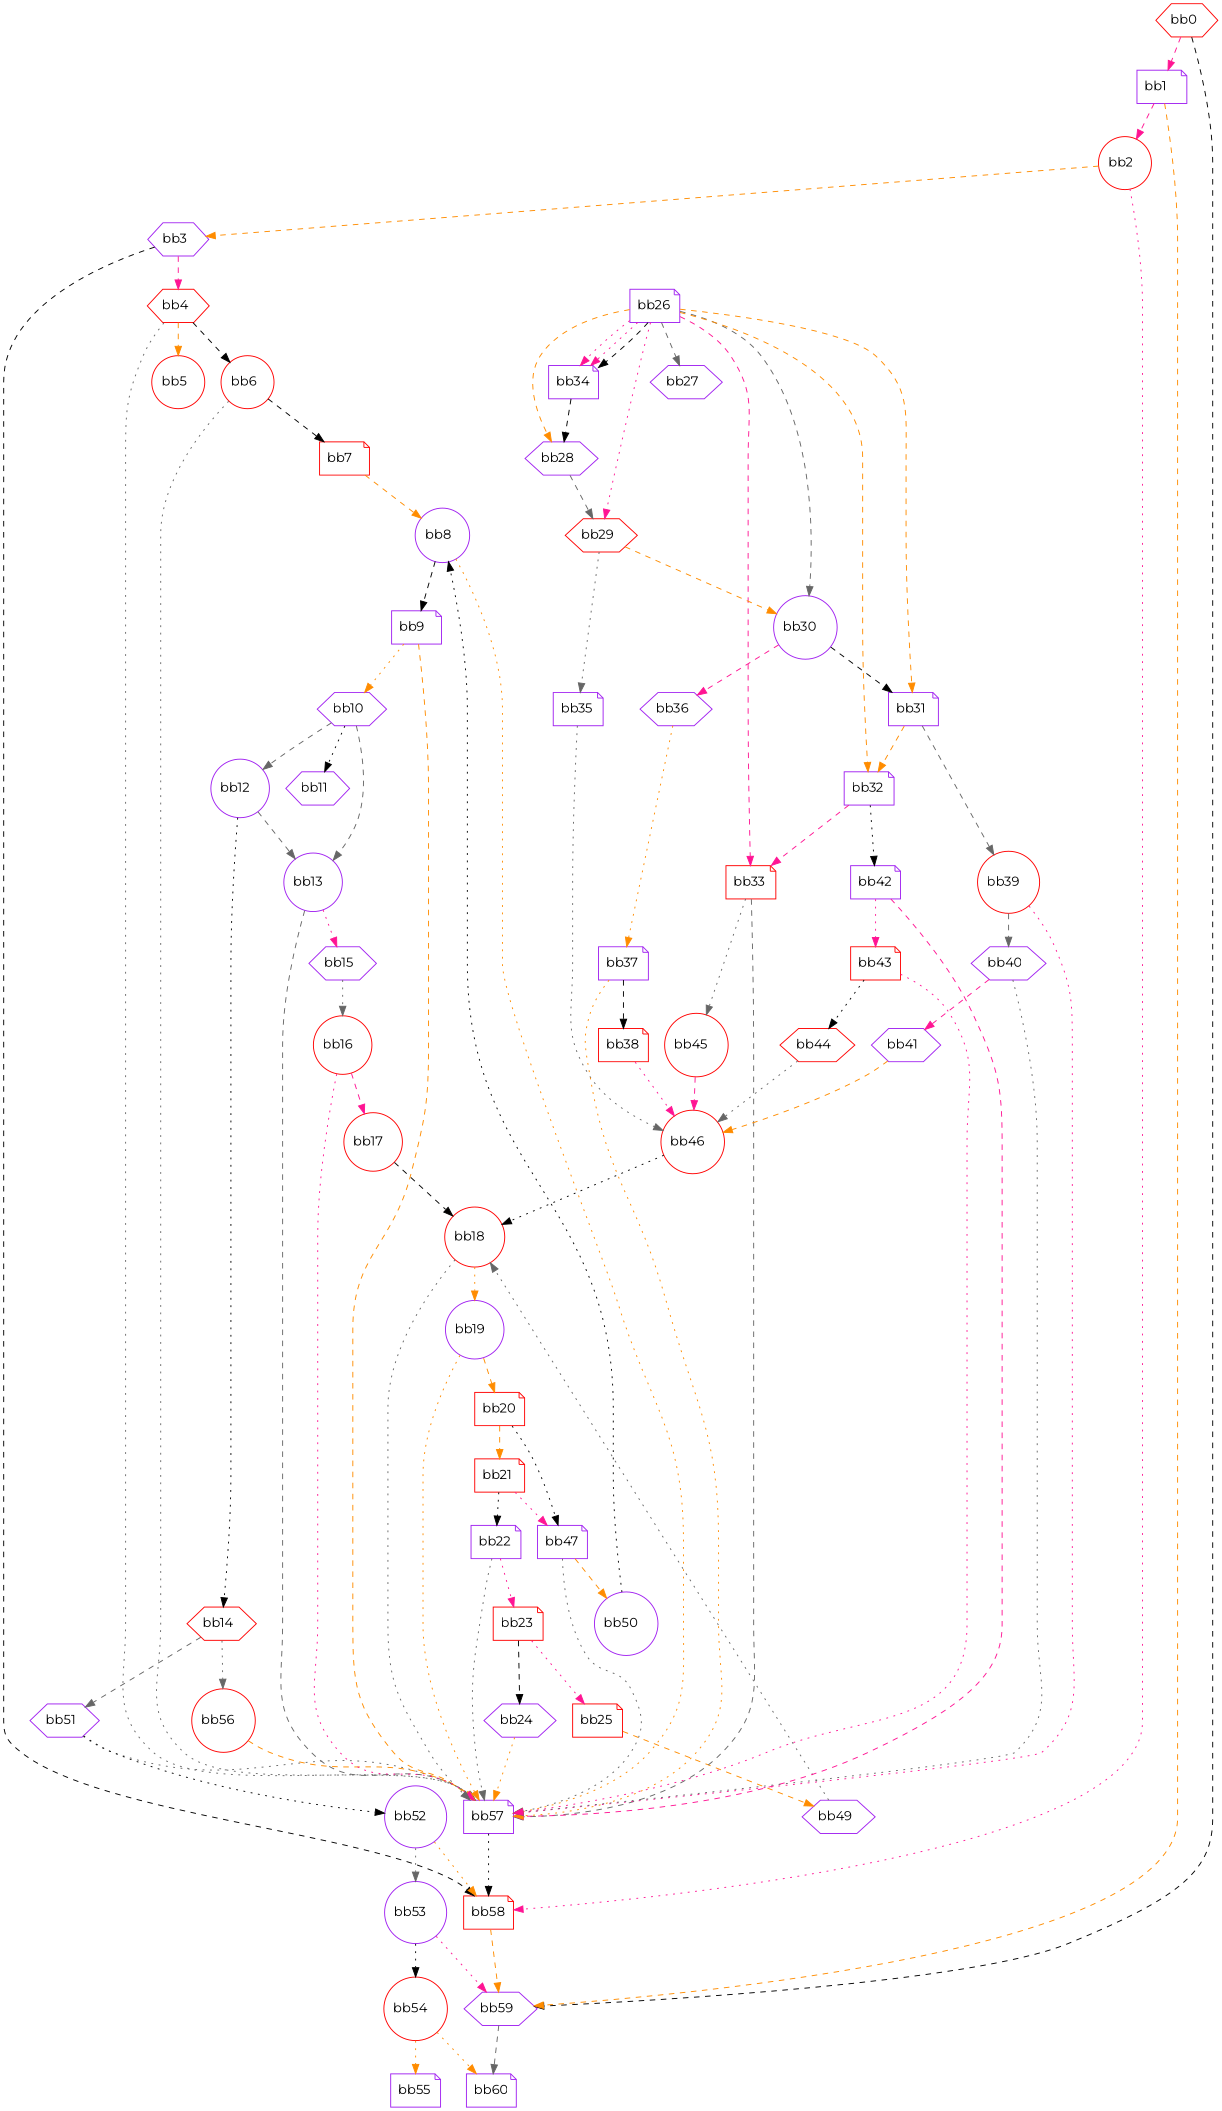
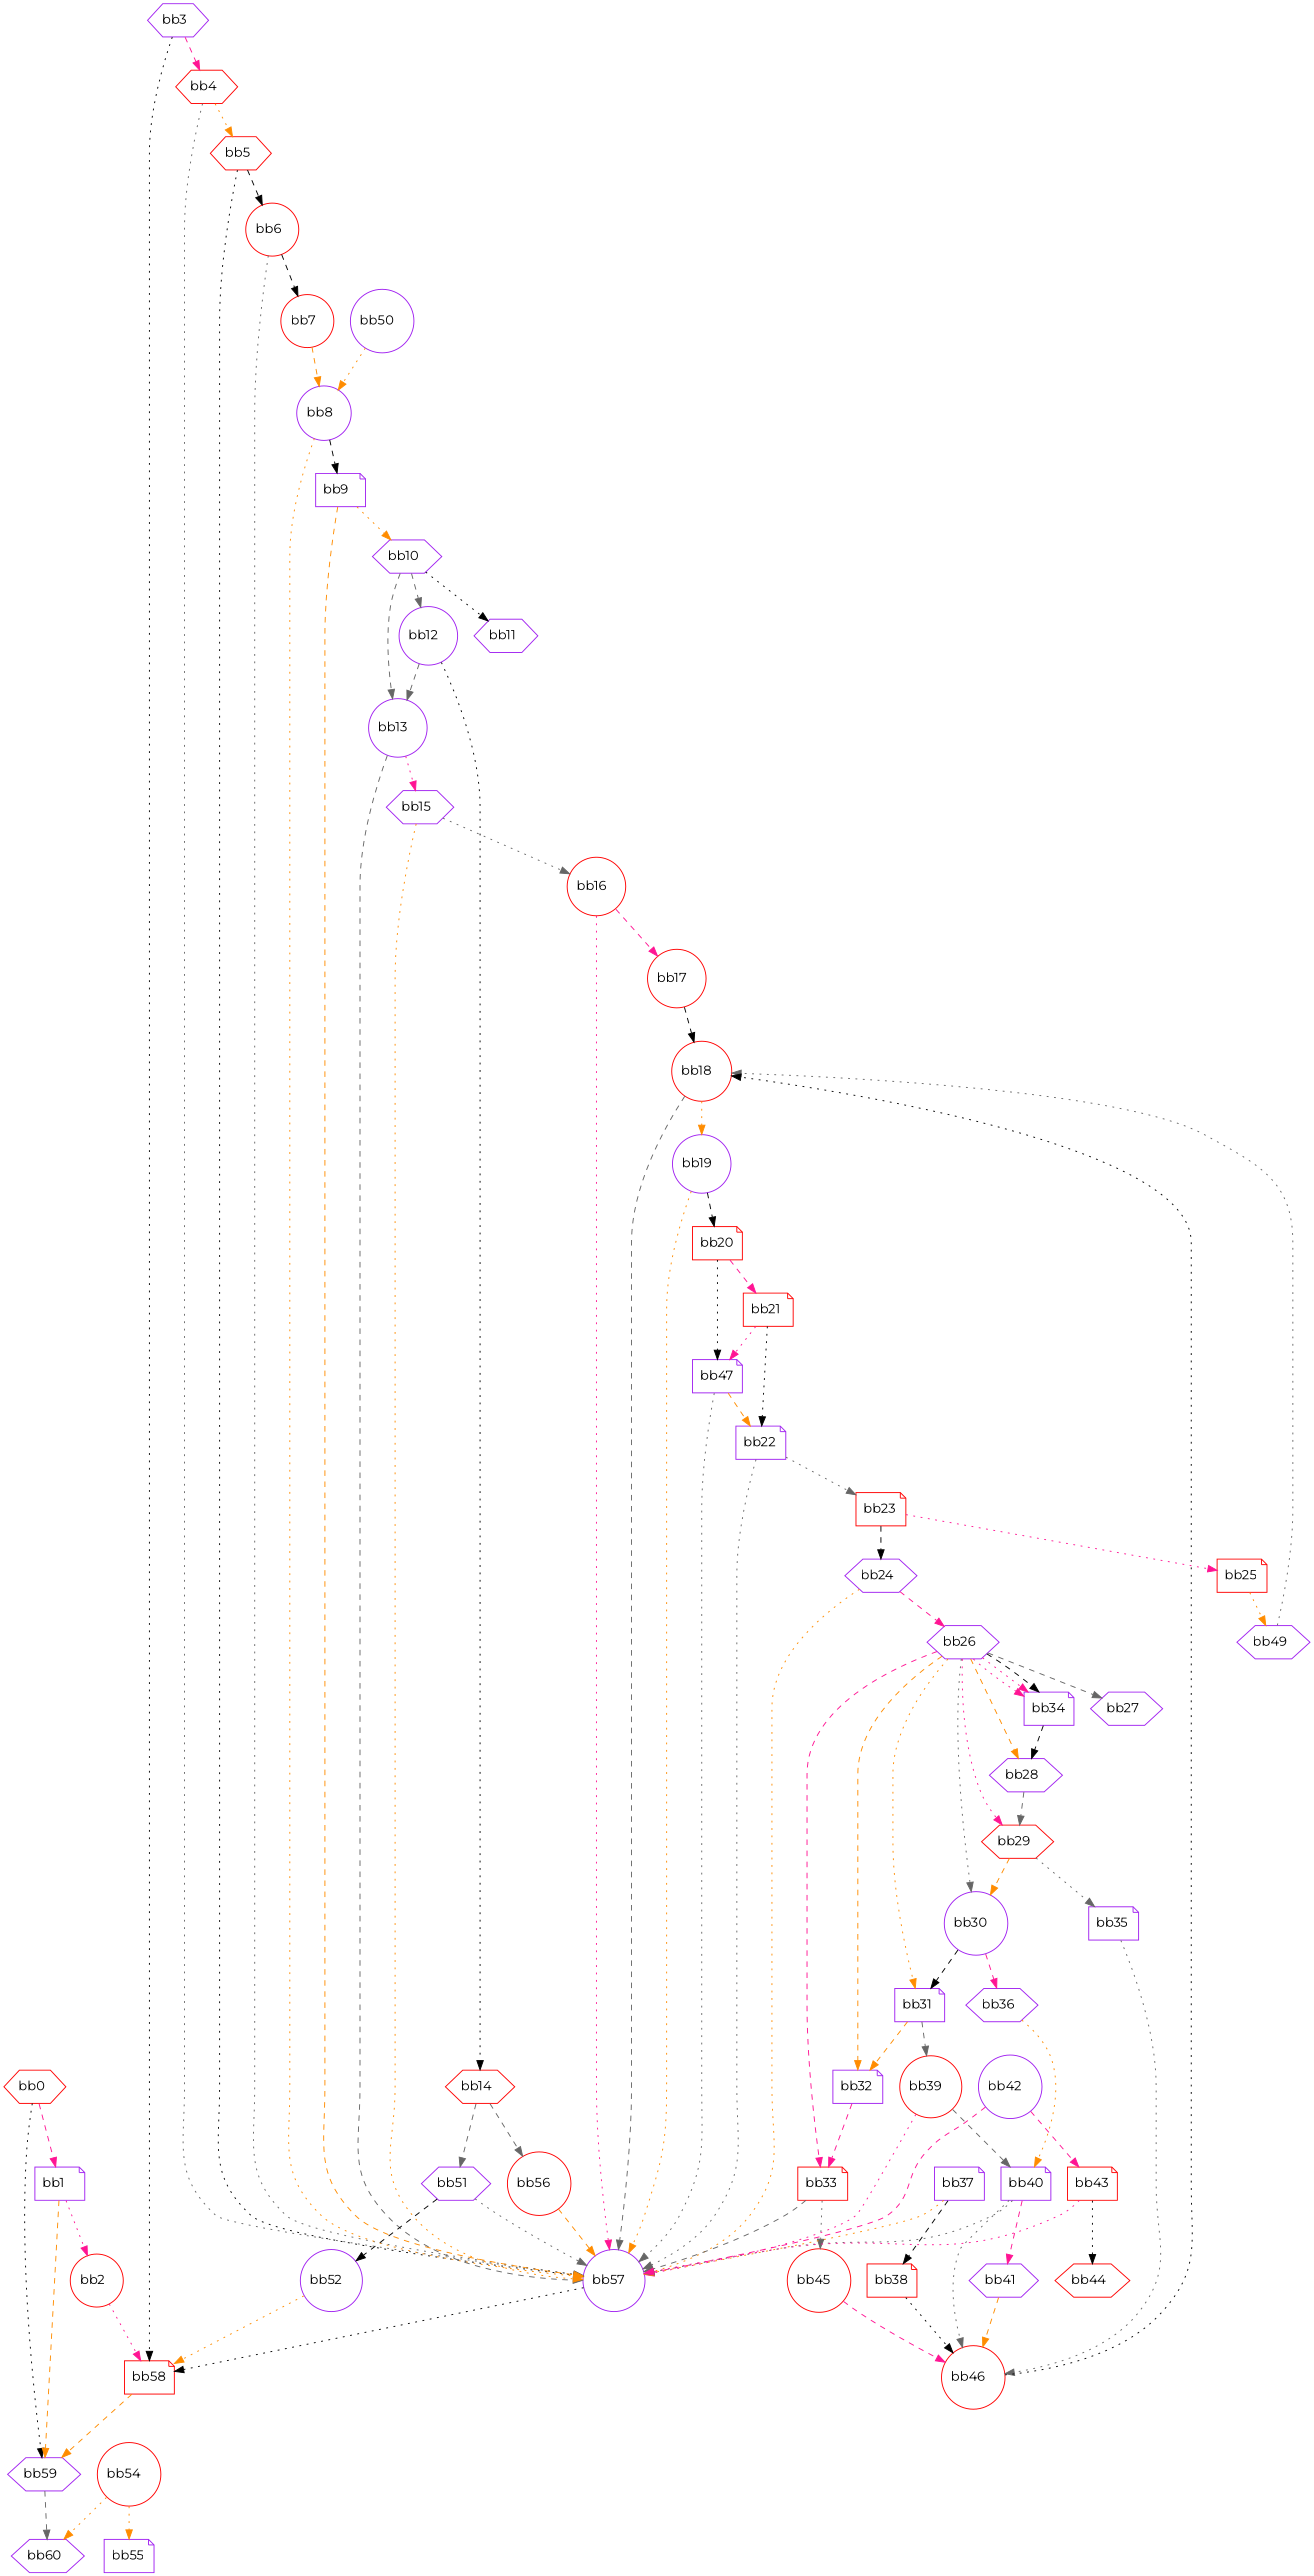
  digraph {
    fontname=Montserrat
    node [color=purple fontname=Montserrat shape=note]
    edge [color=darkorange fontname=Montserrat style=dotted]
    n1 [color=red label="bb0\l" shape=hexagon]
    n2 [label="bb1\l"]
    n3 [label="bb59\l" shape=hexagon]
    n4 [color=red label="bb2\l" shape=circle]
-   n5 [label="bb60\l"]
+   n5 [label="bb60\l" shape=hexagon]
    n6 [label="bb3\l" shape=hexagon]
    n7 [color=red label="bb58\l"]
    n8 [color=red label="bb4\l" shape=hexagon]
-   n9 [color=red label="bb5\l" shape=circle]
-   n10 [label="bb57\l"]
+   n9 [color=red label="bb5\l" shape=hexagon]
+   n10 [label="bb57\l" shape=circle]
    n11 [color=red label="bb6\l" shape=circle]
-   n12 [color=red label="bb7\l"]
+   n12 [color=red label="bb7\l" shape=circle]
    n13 [label="bb8\l" shape=circle]
    n14 [label="bb9\l"]
    n15 [label="bb10\l" shape=hexagon]
    n16 [label="bb11\l" shape=hexagon]
    n17 [label="bb12\l" shape=circle]
    n18 [label="bb13\l" shape=circle]
    n19 [color=red label="bb14\l" shape=hexagon]
    n20 [label="bb15\l" shape=hexagon]
    n21 [label="bb51\l" shape=hexagon]
    n22 [color=red label="bb56\l" shape=circle]
    n23 [color=red label="bb16\l" shape=circle]
    n24 [label="bb52\l" shape=circle]
    n25 [color=red label="bb17\l" shape=circle]
    n26 [color=red label="bb18\l" shape=circle]
    n27 [label="bb19\l" shape=circle]
    n28 [color=red label="bb20\l"]
    n29 [color=red label="bb21\l"]
    n30 [label="bb47\l"]
    n31 [label="bb22\l"]
    n32 [label="bb50\l" shape=circle]
    n33 [color=red label="bb23\l"]
    n34 [label="bb24\l" shape=hexagon]
    n35 [color=red label="bb25\l"]
-   n36 [label="bb26\l"]
+   n36 [label="bb26\l" shape=hexagon]
    n37 [label="bb49\l" shape=hexagon]
    n38 [label="bb27\l" shape=hexagon]
    n39 [label="bb28\l" shape=hexagon]
    n40 [color=red label="bb29\l" shape=hexagon]
    n41 [label="bb30\l" shape=circle]
    n42 [label="bb31\l"]
    n43 [label="bb32\l"]
    n44 [color=red label="bb33\l"]
    n45 [label="bb34\l"]
    n46 [label="bb35\l"]
    n47 [label="bb36\l" shape=hexagon]
    n48 [color=red label="bb39\l" shape=circle]
-   n49 [label="bb42\l"]
+   n49 [label="bb42\l" shape=circle]
    n50 [color=red label="bb45\l" shape=circle]
    n51 [color=red label="bb46\l" shape=circle]
    n52 [label="bb37\l"]
-   n53 [label="bb40\l" shape=hexagon]
+   n53 [label="bb40\l"]
    n54 [color=red label="bb43\l"]
    n55 [color=red label="bb38\l"]
    n56 [label="bb41\l" shape=hexagon]
    n57 [color=red label="bb44\l" shape=hexagon]
-   n58 [label="bb53\l" shape=circle]
    n59 [color=red label="bb54\l" shape=circle]
    n60 [label="bb55\l"]
    n1 -> n2 [color=deeppink style=dashed]
-   n1 -> n3 [color=black style=dashed]
+   n1 -> n3 [color=black]
    n2 -> n3 [style=dashed]
-   n2 -> n4 [color=deeppink style=dashed]
+   n2 -> n4 [color=deeppink]
    n3 -> n5 [color=gray40 style=dashed]
-   n4 -> n6 [style=dashed]
    n4 -> n7 [color=deeppink]
-   n6 -> n7 [color=black style=dashed]
+   n6 -> n7 [color=black]
    n6 -> n8 [color=deeppink style=dashed]
    n7 -> n3 [style=dashed]
-   n8 -> n9 [style=dashed]
+   n8 -> n9
    n8 -> n10 [color=gray40]
-   n8 -> n11 [color=black style=dashed]
+   n9 -> n10 [color=black]
+   n9 -> n11 [color=black style=dashed]
    n10 -> n7 [color=black]
    n11 -> n10 [color=gray40]
    n11 -> n12 [color=black style=dashed]
    n12 -> n13 [style=dashed]
    n13 -> n10
    n13 -> n14 [color=black style=dashed]
    n14 -> n10 [style=dashed]
    n14 -> n15
    n15 -> n16 [color=black]
    n15 -> n17 [color=gray40 style=dashed]
    n15 -> n18 [color=gray40 style=dashed]
    n17 -> n18 [color=gray40 style=dashed]
    n17 -> n19 [color=black]
    n18 -> n10 [color=gray40 style=dashed]
    n18 -> n20 [color=deeppink]
    n19 -> n21 [color=gray40 style=dashed]
-   n19 -> n22 [color=gray40]
+   n19 -> n22 [color=gray40 style=dashed]
+   n20 -> n10
    n20 -> n23 [color=gray40]
    n21 -> n10 [color=gray40]
-   n21 -> n24 [color=black]
+   n21 -> n24 [color=black style=dashed]
    n22 -> n10 [style=dashed]
    n23 -> n10 [color=deeppink]
    n23 -> n25 [color=deeppink style=dashed]
    n24 -> n7
-   n24 -> n58 [color=gray40]
    n25 -> n26 [color=black style=dashed]
-   n26 -> n10 [color=gray40]
+   n26 -> n10 [color=gray40 style=dashed]
    n26 -> n27
    n27 -> n10
-   n27 -> n28 [style=dashed]
-   n28 -> n29 [style=dashed]
+   n27 -> n28 [color=black style=dashed]
+   n28 -> n29 [color=deeppink style=dashed]
    n28 -> n30 [color=black]
    n29 -> n30 [color=deeppink]
    n29 -> n31 [color=black]
    n30 -> n10 [color=gray40]
-   n30 -> n32 [style=dashed]
+   n30 -> n31 [style=dashed]
    n31 -> n10 [color=gray40]
-   n31 -> n33 [color=deeppink]
-   n32 -> n13 [color=black]
+   n31 -> n33 [color=gray40]
+   n32 -> n13
    n33 -> n34 [color=black style=dashed]
    n33 -> n35 [color=deeppink]
    n34 -> n10
-   n35 -> n37 [style=dashed]
+   n34 -> n36 [color=deeppink style=dashed]
+   n35 -> n37
    n36 -> n38 [color=gray40 style=dashed]
    n36 -> n39 [style=dashed]
    n36 -> n40 [color=deeppink]
-   n36 -> n41 [color=gray40 style=dashed]
-   n36 -> n42 [style=dashed]
+   n36 -> n41 [color=gray40]
+   n36 -> n42
    n36 -> n43 [style=dashed]
    n36 -> n44 [color=deeppink style=dashed]
    n36 -> n45 [color=deeppink]
    n36 -> n45 [color=deeppink]
    n36 -> n45 [color=black style=dashed]
    n37 -> n26 [color=gray40]
    n39 -> n40 [color=gray40 style=dashed]
    n40 -> n41 [style=dashed]
    n40 -> n46 [color=gray40]
    n41 -> n42 [color=black style=dashed]
    n41 -> n47 [color=deeppink style=dashed]
    n42 -> n43 [style=dashed]
    n42 -> n48 [color=gray40 style=dashed]
    n43 -> n44 [color=deeppink style=dashed]
-   n43 -> n49 [color=black]
    n44 -> n10 [color=gray40 style=dashed]
    n44 -> n50 [color=gray40]
    n45 -> n39 [color=black style=dashed]
    n46 -> n51 [color=gray40]
-   n47 -> n52
+   n47 -> n53
    n48 -> n10 [color=deeppink]
    n48 -> n53 [color=gray40 style=dashed]
    n49 -> n10 [color=deeppink style=dashed]
-   n49 -> n54 [color=deeppink]
+   n49 -> n54 [color=deeppink style=dashed]
    n50 -> n51 [color=deeppink style=dashed]
    n51 -> n26 [color=black]
    n52 -> n10
    n52 -> n55 [color=black style=dashed]
    n53 -> n10 [color=gray40]
    n53 -> n56 [color=deeppink style=dashed]
    n54 -> n10 [color=deeppink]
    n54 -> n57 [color=black]
-   n55 -> n51 [color=deeppink]
+   n55 -> n51 [color=black]
    n56 -> n51 [style=dashed]
-   n57 -> n51 [color=gray40]
-   n58 -> n3 [color=deeppink]
-   n58 -> n59 [color=black]
+   n53 -> n51 [color=gray40]
    n59 -> n5
    n59 -> n60
  }
